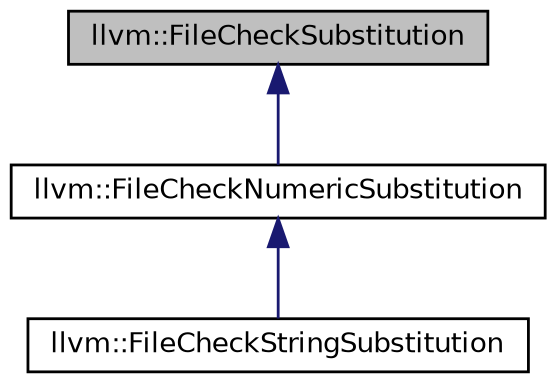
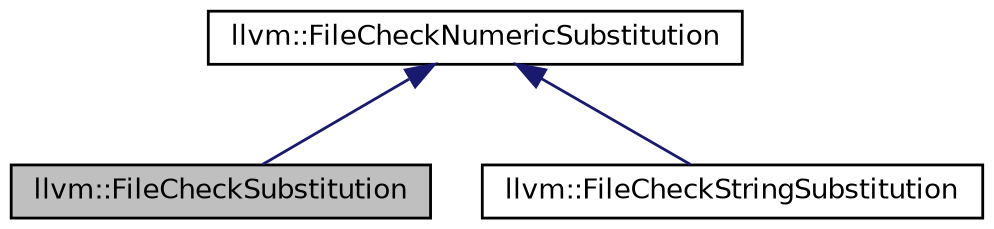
  digraph {
    node [color=black fontname=Helvetica fontsize=10 shape=box]
    edge [color=midnightblue dir=back fontname=Helvetica fontsize=10 labelfontname=Helvetica labelfontsize=10 style=solid]
    n1 [fillcolor=grey75 fontcolor=black height=0.2 label="llvm::FileCheckSubstitution" style=filled width=0.4]
    n2 [height=0.2 label="llvm::FileCheckNumericSubstitution" width=0.4]
    n3 [height=0.2 label="llvm::FileCheckStringSubstitution" width=0.4]
-   n1 -> n2
+   n2 -> n1
    n2 -> n3
  }
